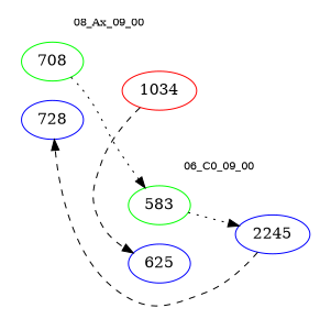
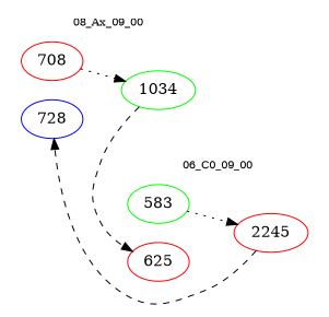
  digraph {
    rankdir=LR
    node [color=green]
    edge [color=black style=dotted]
-   n1 [label=708]
+   n1 [color=red label=708]
    n2 [color=blue label=728]
-   n3 [color=red label=1034]
+   n3 [label=1034]
    n4 [label=583]
-   n5 [color=blue label=2245]
-   n6 [color=blue label=625]
+   n5 [color=red label=2245]
+   n6 [color=red label=625]
    subgraph cluster_1 {
      color=white
      fontsize=10
      label="08_Ax_09_00"
      n1
      n2
      n3
    }
    subgraph cluster_2 {
      color=white
      fontsize=10
      label="06_C0_09_00"
      n4
      n5
      n6
    }
-   n1 -> n4
+   n1 -> n3
    n3 -> n6 [style=dashed]
    n4 -> n5
    n5 -> n2 [style=dashed]
  }
